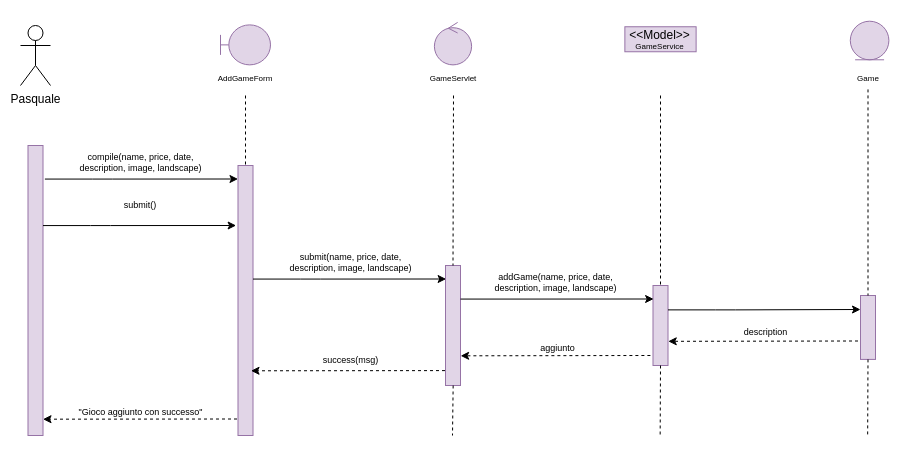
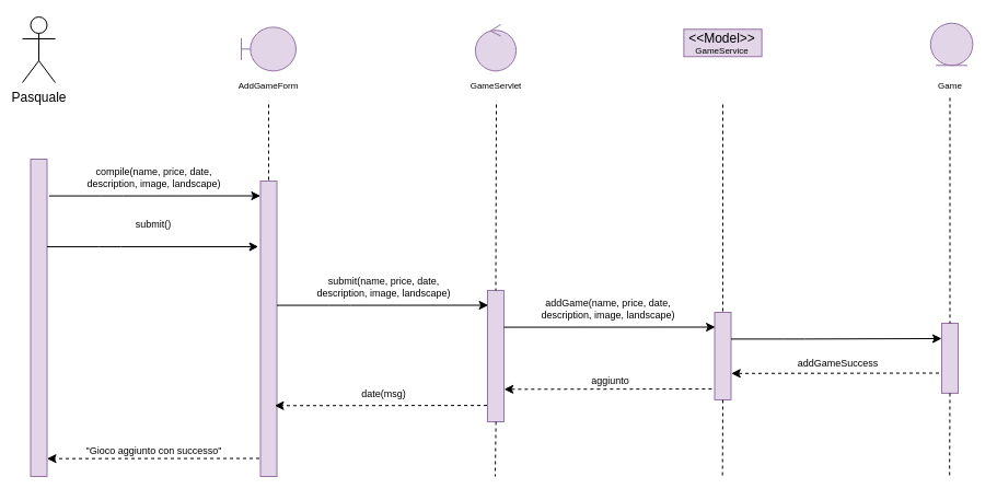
  <mxCell id="0" />
  <mxCell id="1" parent="0" />
- <mxCell id="2" value="Pasquale" style="shape=umlActor;verticalLabelPosition=bottom;verticalAlign=top;html=1;outlineConnect=0;" vertex="1" parent="1"><mxGeometry x="20" y="25" width="30" height="60" as="geometry" /></mxCell>
+ <mxCell id="2" value="Pasquale" style="shape=umlActor;verticalLabelPosition=bottom;verticalAlign=top;html=1;outlineConnect=0;" vertex="1" parent="1"><mxGeometry x="20" y="15" width="30" height="60" as="geometry" /></mxCell>
  <mxCell id="3" value="" style="rounded=0;whiteSpace=wrap;html=1;fillColor=#e1d5e7;strokeColor=#9673a6;" vertex="1" parent="1"><mxGeometry x="27.5" y="145" width="15" height="290" as="geometry" /></mxCell>
  <mxCell id="4" value="" style="rounded=0;whiteSpace=wrap;html=1;fillColor=#e1d5e7;strokeColor=#9673a6;" vertex="1" parent="1"><mxGeometry x="237.5" y="165" width="15" height="270" as="geometry" /></mxCell>
  <mxCell id="5" value="" style="endArrow=none;dashed=1;html=1;rounded=0;fontSize=8;entryX=0.5;entryY=0;entryDx=0;entryDy=0;exitX=0.5;exitY=1;exitDx=0;exitDy=0;" edge="1" parent="1" target="4"><mxGeometry width="50" height="50" relative="1" as="geometry"><mxPoint x="245" y="95" as="sourcePoint" /><mxPoint x="267.5" y="155" as="targetPoint" /></mxGeometry></mxCell>
  <mxCell id="6" value="&lt;div&gt;AddGameForm&lt;/div&gt;" style="text;html=1;strokeColor=none;fillColor=none;align=center;verticalAlign=middle;whiteSpace=wrap;rounded=0;fontSize=8;" vertex="1" parent="1"><mxGeometry x="230" y="70" width="30" height="15" as="geometry" /></mxCell>
  <mxCell id="7" value="submit()" style="text;html=1;strokeColor=none;fillColor=none;align=center;verticalAlign=middle;whiteSpace=wrap;rounded=0;fontSize=9;" vertex="1" parent="1"><mxGeometry x="80" y="195" width="120" height="20" as="geometry" /></mxCell>
  <mxCell id="8" value="GameServlet" style="text;html=1;strokeColor=none;fillColor=none;align=center;verticalAlign=middle;whiteSpace=wrap;rounded=0;fontSize=8;" vertex="1" parent="1"><mxGeometry x="437.5" y="70" width="30" height="15" as="geometry" /></mxCell>
  <mxCell id="9" value="" style="rounded=0;whiteSpace=wrap;html=1;fillColor=#e1d5e7;strokeColor=#9673a6;" vertex="1" parent="1"><mxGeometry x="445" y="265" width="15" height="120" as="geometry" /></mxCell>
  <mxCell id="10" value="" style="endArrow=none;dashed=1;html=1;rounded=0;fontSize=8;entryX=0.5;entryY=0;entryDx=0;entryDy=0;" edge="1" parent="1" target="9"><mxGeometry width="50" height="50" relative="1" as="geometry"><mxPoint x="453" y="95" as="sourcePoint" /><mxPoint x="497.5" y="168.5" as="targetPoint" /></mxGeometry></mxCell>
  <mxCell id="11" value="" style="rounded=0;whiteSpace=wrap;html=1;fillColor=#e1d5e7;strokeColor=#9673a6;" vertex="1" parent="1"><mxGeometry x="652.5" y="285" width="15" height="80" as="geometry" /></mxCell>
  <mxCell id="12" value="" style="endArrow=none;dashed=1;html=1;rounded=0;fontSize=8;entryX=0.5;entryY=0;entryDx=0;entryDy=0;" edge="1" parent="1" target="11"><mxGeometry width="50" height="50" relative="1" as="geometry"><mxPoint x="660" y="95" as="sourcePoint" /><mxPoint x="682.5" y="193.5" as="targetPoint" /></mxGeometry></mxCell>
  <mxCell id="13" value="Game" style="text;html=1;strokeColor=none;fillColor=none;align=center;verticalAlign=middle;whiteSpace=wrap;rounded=0;fontSize=8;" vertex="1" parent="1"><mxGeometry x="852.5" y="70" width="30" height="15" as="geometry" /></mxCell>
  <mxCell id="14" value="" style="endArrow=classic;html=1;rounded=0;exitX=1;exitY=0;exitDx=0;exitDy=0;entryX=-0.125;entryY=0.121;entryDx=0;entryDy=0;entryPerimeter=0;" edge="1" parent="1"><mxGeometry width="50" height="50" relative="1" as="geometry"><mxPoint x="42.5" y="225.07" as="sourcePoint" /><mxPoint x="235.625" y="225" as="targetPoint" /><Array as="points"><mxPoint x="90" y="225.07" /><mxPoint x="110" y="225.07" /></Array></mxGeometry></mxCell>
  <mxCell id="15" value="" style="endArrow=classic;html=1;rounded=0;exitX=1;exitY=0;exitDx=0;exitDy=0;entryX=-0.125;entryY=0.121;entryDx=0;entryDy=0;entryPerimeter=0;" edge="1" parent="1"><mxGeometry width="50" height="50" relative="1" as="geometry"><mxPoint x="252.5" y="278.57" as="sourcePoint" /><mxPoint x="445.625" y="278.5" as="targetPoint" /><Array as="points"><mxPoint x="300" y="278.57" /><mxPoint x="320" y="278.57" /></Array></mxGeometry></mxCell>
  <mxCell id="16" value="" style="endArrow=classic;html=1;rounded=0;exitX=1;exitY=0;exitDx=0;exitDy=0;entryX=-0.125;entryY=0.121;entryDx=0;entryDy=0;entryPerimeter=0;" edge="1" parent="1"><mxGeometry width="50" height="50" relative="1" as="geometry"><mxPoint x="44.38" y="178.57" as="sourcePoint" /><mxPoint x="237.505" y="178.5" as="targetPoint" /><Array as="points"><mxPoint x="91.88" y="178.57" /><mxPoint x="111.88" y="178.57" /></Array></mxGeometry></mxCell>
  <mxCell id="17" value="" style="endArrow=classic;html=1;rounded=0;dashed=1;fontSize=7;exitX=-0.047;exitY=0.97;exitDx=0;exitDy=0;exitPerimeter=0;" edge="1" parent="1"><mxGeometry width="50" height="50" relative="1" as="geometry"><mxPoint x="444.505" y="370.1" as="sourcePoint" /><mxPoint x="250.5" y="370.29" as="targetPoint" /></mxGeometry></mxCell>
  <mxCell id="18" value="" style="endArrow=classic;html=1;rounded=0;exitX=1;exitY=0;exitDx=0;exitDy=0;entryX=-0.125;entryY=0.121;entryDx=0;entryDy=0;entryPerimeter=0;" edge="1" parent="1"><mxGeometry width="50" height="50" relative="1" as="geometry"><mxPoint x="460" y="298.57" as="sourcePoint" /><mxPoint x="653.125" y="298.5" as="targetPoint" /><Array as="points"><mxPoint x="507.5" y="298.57" /><mxPoint x="527.5" y="298.57" /></Array></mxGeometry></mxCell>
  <mxCell id="19" value="&lt;div style=&quot;font-size: 9px&quot;&gt;&lt;font style=&quot;font-size: 9px&quot;&gt;compile(name, price, date, &lt;br&gt;description, image, landscape)&lt;/font&gt;&lt;/div&gt;" style="text;html=1;strokeColor=none;fillColor=none;align=center;verticalAlign=middle;whiteSpace=wrap;rounded=0;fontSize=9;" vertex="1" parent="1"><mxGeometry x="42.5" y="145" width="195" height="33.5" as="geometry" /></mxCell>
- <mxCell id="20" value="success(msg)" style="text;html=1;strokeColor=none;fillColor=none;align=center;verticalAlign=middle;whiteSpace=wrap;rounded=0;fontSize=9;" vertex="1" parent="1"><mxGeometry x="252.5" y="343.32" width="195" height="33.5" as="geometry" /></mxCell>
+ <mxCell id="20" value="date(msg)" style="text;html=1;strokeColor=none;fillColor=none;align=center;verticalAlign=middle;whiteSpace=wrap;rounded=0;fontSize=9;" vertex="1" parent="1"><mxGeometry x="252.5" y="343.32" width="195" height="33.5" as="geometry" /></mxCell>
  <mxCell id="21" value="&quot;Gioco aggiunto con successo&quot;" style="text;html=1;strokeColor=none;fillColor=none;align=center;verticalAlign=middle;whiteSpace=wrap;rounded=0;fontSize=9;" vertex="1" parent="1"><mxGeometry x="42.5" y="395" width="195" height="33.5" as="geometry" /></mxCell>
  <mxCell id="22" value="aggiunto" style="text;html=1;strokeColor=none;fillColor=none;align=center;verticalAlign=middle;whiteSpace=wrap;rounded=0;fontSize=9;" vertex="1" parent="1"><mxGeometry x="460" y="331.5" width="195" height="33.5" as="geometry" /></mxCell>
  <mxCell id="23" value="" style="endArrow=classic;html=1;rounded=0;dashed=1;fontSize=7;" edge="1" parent="1"><mxGeometry width="50" height="50" relative="1" as="geometry"><mxPoint x="649.88" y="355" as="sourcePoint" /><mxPoint x="460.13" y="355.32" as="targetPoint" /></mxGeometry></mxCell>
  <mxCell id="24" value="" style="endArrow=classic;html=1;rounded=0;dashed=1;fontSize=7;exitX=-0.047;exitY=0.97;exitDx=0;exitDy=0;exitPerimeter=0;" edge="1" parent="1"><mxGeometry width="50" height="50" relative="1" as="geometry"><mxPoint x="236.505" y="418.5" as="sourcePoint" /><mxPoint x="42.5" y="418.69" as="targetPoint" /></mxGeometry></mxCell>
  <mxCell id="25" value="&lt;div style=&quot;font-size: 9px&quot;&gt;&lt;font style=&quot;font-size: 9px&quot;&gt;submit(name, price, date, &lt;br&gt;description, image, landscape)&lt;/font&gt;&lt;/div&gt;" style="text;html=1;strokeColor=none;fillColor=none;align=center;verticalAlign=middle;whiteSpace=wrap;rounded=0;fontSize=9;" vertex="1" parent="1"><mxGeometry x="252.5" y="245" width="195" height="33.5" as="geometry" /></mxCell>
  <mxCell id="26" value="&lt;div style=&quot;font-size: 9px&quot;&gt;&lt;font style=&quot;font-size: 9px&quot;&gt;addGame(name, price, date, &lt;br&gt;description, image, landscape)&lt;/font&gt;&lt;/div&gt;" style="text;html=1;strokeColor=none;fillColor=none;align=center;verticalAlign=middle;whiteSpace=wrap;rounded=0;fontSize=9;" vertex="1" parent="1"><mxGeometry x="457.5" y="265" width="195" height="33.5" as="geometry" /></mxCell>
  <mxCell id="27" value="" style="endArrow=classic;html=1;rounded=0;exitX=1;exitY=0;exitDx=0;exitDy=0;entryX=0;entryY=0.219;entryDx=0;entryDy=0;entryPerimeter=0;" edge="1" parent="1" target="28"><mxGeometry width="50" height="50" relative="1" as="geometry"><mxPoint x="667.5" y="309.39" as="sourcePoint" /><mxPoint x="850" y="309" as="targetPoint" /><Array as="points"><mxPoint x="715" y="309.39" /><mxPoint x="735" y="309.39" /></Array></mxGeometry></mxCell>
  <mxCell id="28" value="" style="rounded=0;whiteSpace=wrap;html=1;fillColor=#e1d5e7;strokeColor=#9673a6;" vertex="1" parent="1"><mxGeometry x="860" y="295" width="15" height="63.91" as="geometry" /></mxCell>
  <mxCell id="29" value="" style="endArrow=none;dashed=1;html=1;rounded=0;fontSize=8;entryX=0.5;entryY=0;entryDx=0;entryDy=0;" edge="1" parent="1" target="28"><mxGeometry width="50" height="50" relative="1" as="geometry"><mxPoint x="867.5" y="88.91" as="sourcePoint" /><mxPoint x="890" y="187.41" as="targetPoint" /></mxGeometry></mxCell>
- <mxCell id="30" value="description" style="text;html=1;strokeColor=none;fillColor=none;align=center;verticalAlign=middle;whiteSpace=wrap;rounded=0;fontSize=9;" vertex="1" parent="1"><mxGeometry x="667.5" y="315" width="195" height="33.5" as="geometry" /></mxCell>
+ <mxCell id="30" value="addGameSuccess" style="text;html=1;strokeColor=none;fillColor=none;align=center;verticalAlign=middle;whiteSpace=wrap;rounded=0;fontSize=9;" vertex="1" parent="1"><mxGeometry x="667.5" y="315" width="195" height="33.5" as="geometry" /></mxCell>
  <mxCell id="31" value="" style="endArrow=classic;html=1;rounded=0;dashed=1;fontSize=7;" edge="1" parent="1"><mxGeometry width="50" height="50" relative="1" as="geometry"><mxPoint x="857.5" y="340.5" as="sourcePoint" /><mxPoint x="667.75" y="340.82" as="targetPoint" /></mxGeometry></mxCell>
  <mxCell id="32" value="" style="endArrow=none;dashed=1;html=1;rounded=0;fontSize=8;" edge="1" parent="1"><mxGeometry width="50" height="50" relative="1" as="geometry"><mxPoint x="452.66" y="385" as="sourcePoint" /><mxPoint x="452" y="435" as="targetPoint" /></mxGeometry></mxCell>
  <mxCell id="33" value="" style="endArrow=none;dashed=1;html=1;rounded=0;fontSize=8;exitX=0.5;exitY=1;exitDx=0;exitDy=0;" edge="1" parent="1" source="11"><mxGeometry width="50" height="50" relative="1" as="geometry"><mxPoint x="660.32" y="385" as="sourcePoint" /><mxPoint x="659.66" y="435" as="targetPoint" /></mxGeometry></mxCell>
  <mxCell id="34" value="" style="endArrow=none;dashed=1;html=1;rounded=0;fontSize=8;exitX=0.5;exitY=1;exitDx=0;exitDy=0;" edge="1" parent="1" source="28"><mxGeometry width="50" height="50" relative="1" as="geometry"><mxPoint x="867.5" y="365" as="sourcePoint" /><mxPoint x="867.16" y="435" as="targetPoint" /></mxGeometry></mxCell>
  <mxCell id="35" value="" style="shape=umlBoundary;whiteSpace=wrap;html=1;fillColor=#e1d5e7;strokeColor=#9673a6;" vertex="1" parent="1"><mxGeometry x="220" y="24.38" width="50" height="40" as="geometry" /></mxCell>
  <mxCell id="36" value="" style="ellipse;shape=umlControl;whiteSpace=wrap;html=1;fillColor=#e1d5e7;strokeColor=#9673a6;" vertex="1" parent="1"><mxGeometry x="433.91" y="21.88" width="37.19" height="42.5" as="geometry" /></mxCell>
  <mxCell id="37" value="&lt;div&gt;&amp;lt;&amp;lt;Model&amp;gt;&amp;gt;&lt;/div&gt;&lt;div style=&quot;font-size: 8px&quot;&gt;GameService&lt;br&gt;&lt;/div&gt;" style="rounded=0;whiteSpace=wrap;html=1;fillColor=#e1d5e7;strokeColor=#9673a6;" vertex="1" parent="1"><mxGeometry x="624.37" y="26.26" width="71.25" height="25" as="geometry" /></mxCell>
  <mxCell id="38" value="" style="ellipse;shape=umlEntity;whiteSpace=wrap;html=1;fontSize=8;fillColor=#e1d5e7;strokeColor=#9673a6;" vertex="1" parent="1"><mxGeometry x="849.81" y="20.7" width="38.59" height="38.59" as="geometry" /></mxCell>
